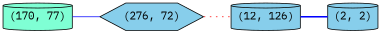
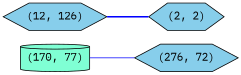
  graph {
    fontname="IBM Plex Mono"
    rankdir=LR
    node [fillcolor=skyblue fontname="IBM Plex Mono" shape=cylinder style=filled]
    edge [color=blue fontname="IBM Plex Mono" weight=3]
    "(170, 77)" [fillcolor=aquamarine]
    "(276, 72)" [shape=hexagon]
-   "(12, 126)"
-   "(2, 2)"
+   "(12, 126)" [shape=hexagon]
+   "(2, 2)" [shape=hexagon]
    "(170, 77)" -- "(276, 72)" [style=solid]
-   "(276, 72)" -- "(12, 126)" [color=red style=dotted weight=1]
    "(12, 126)" -- "(2, 2)" [style=bold]
  }
